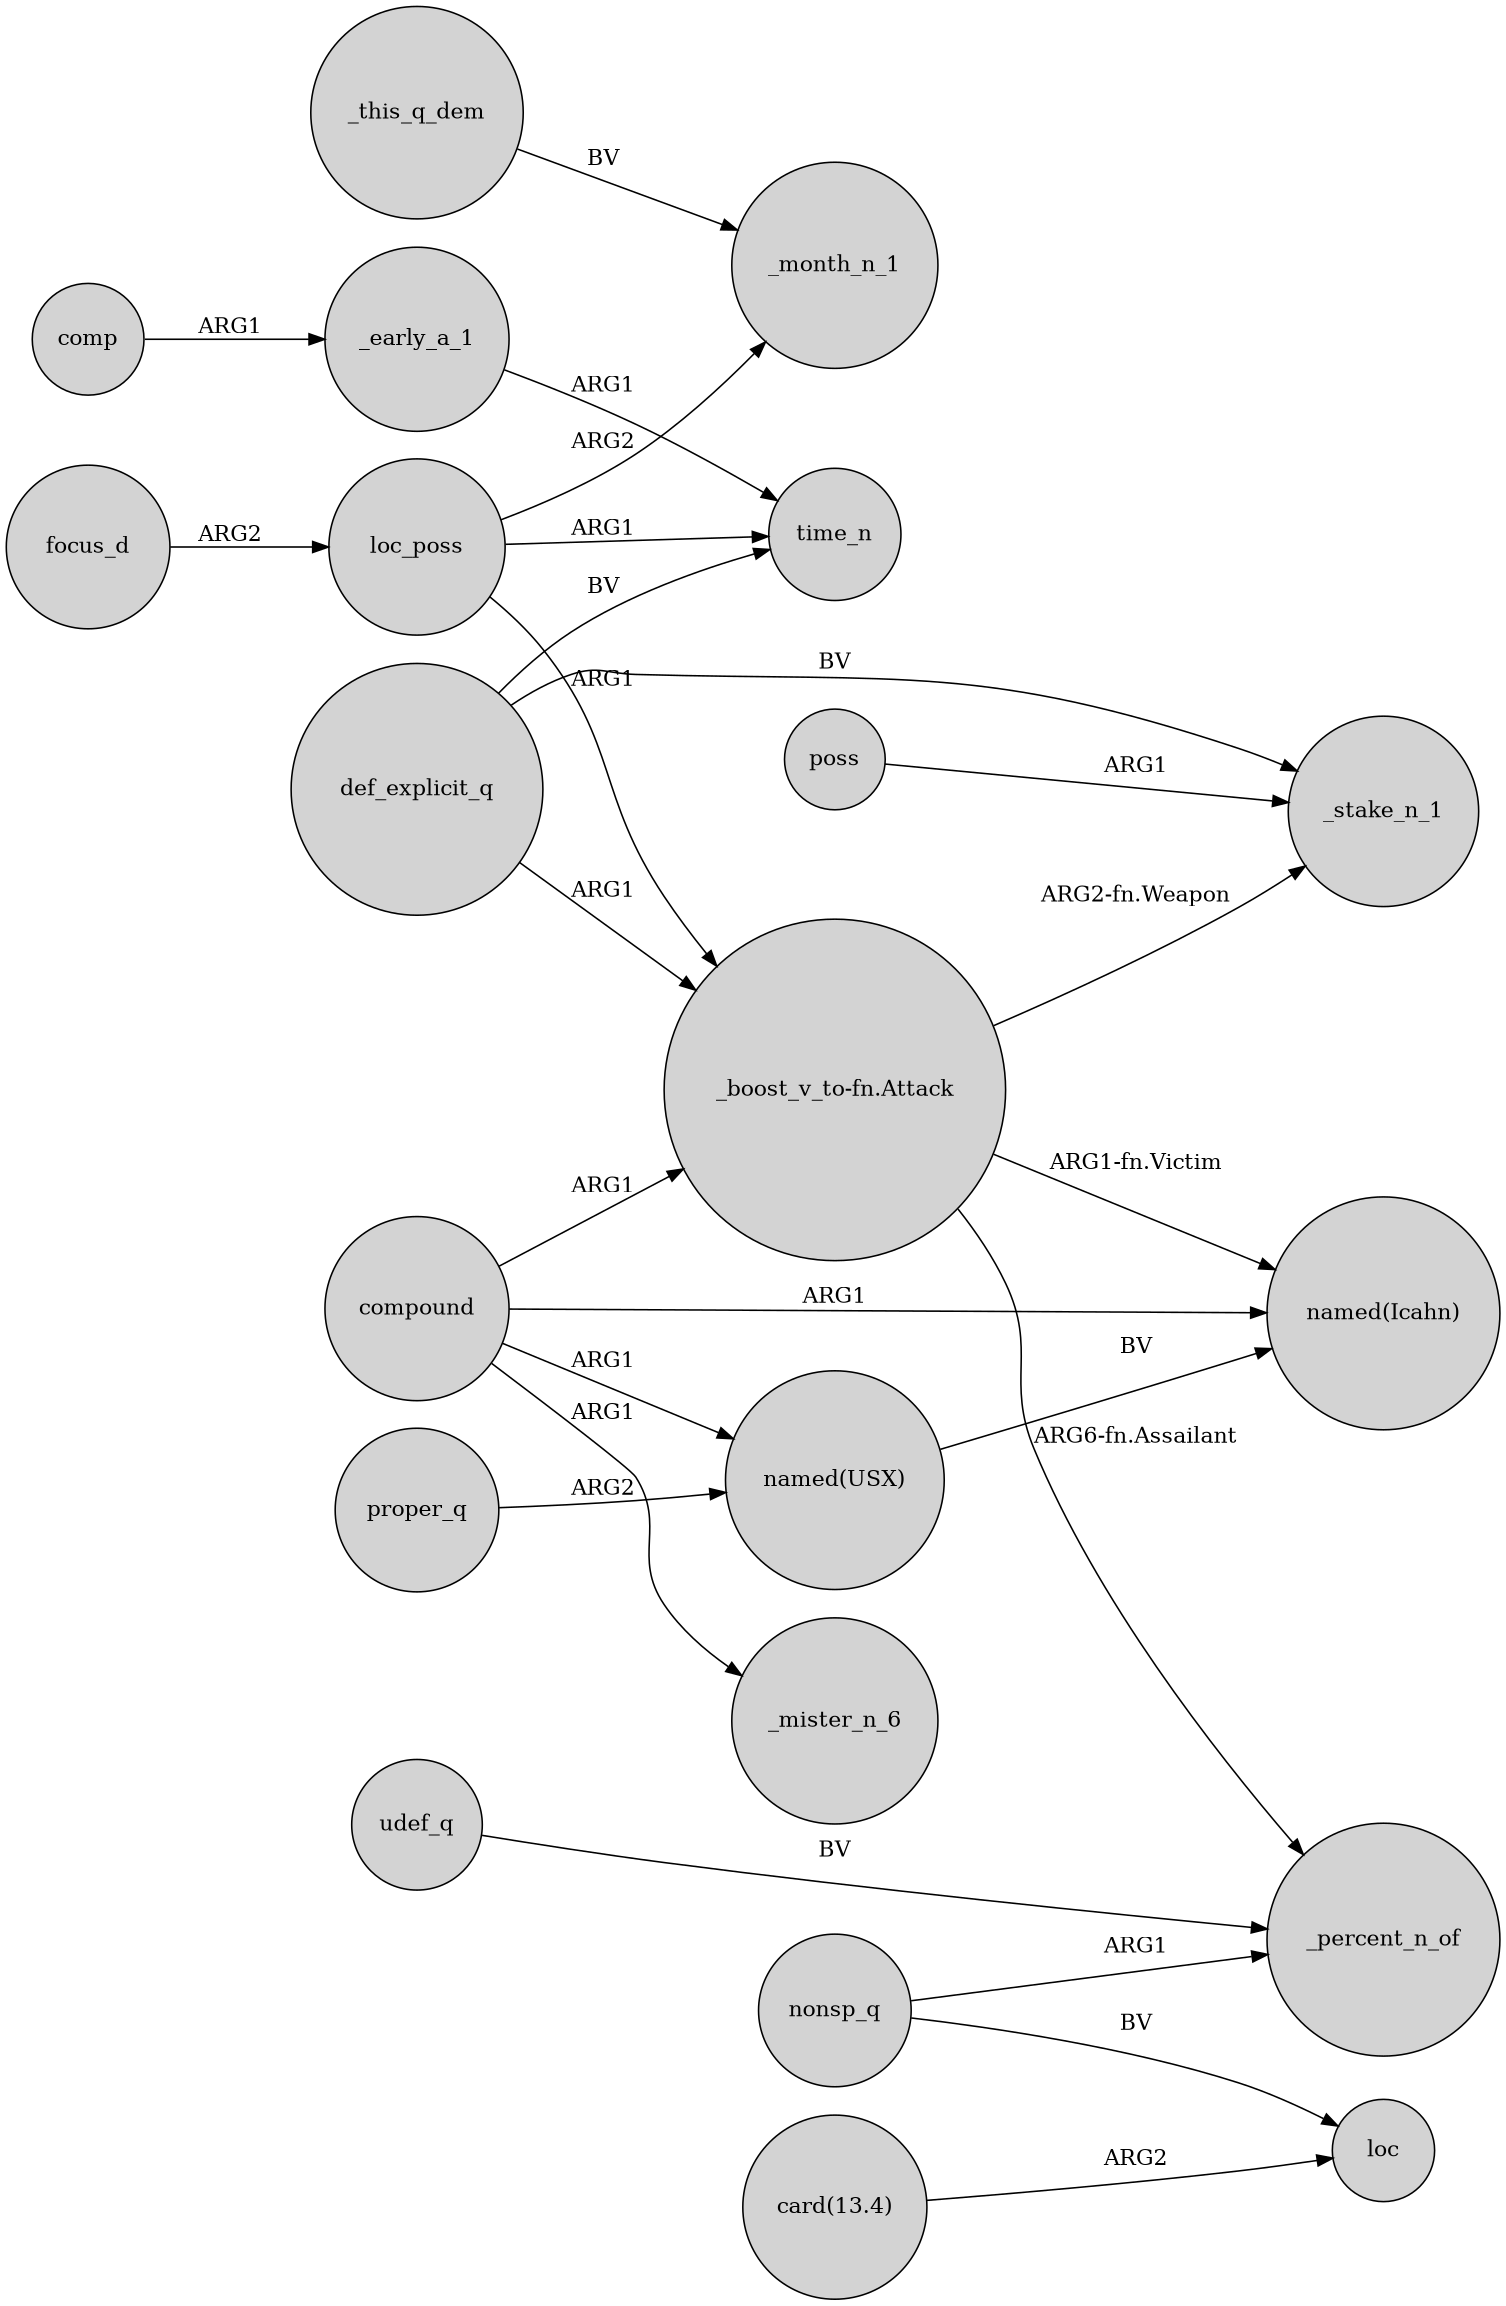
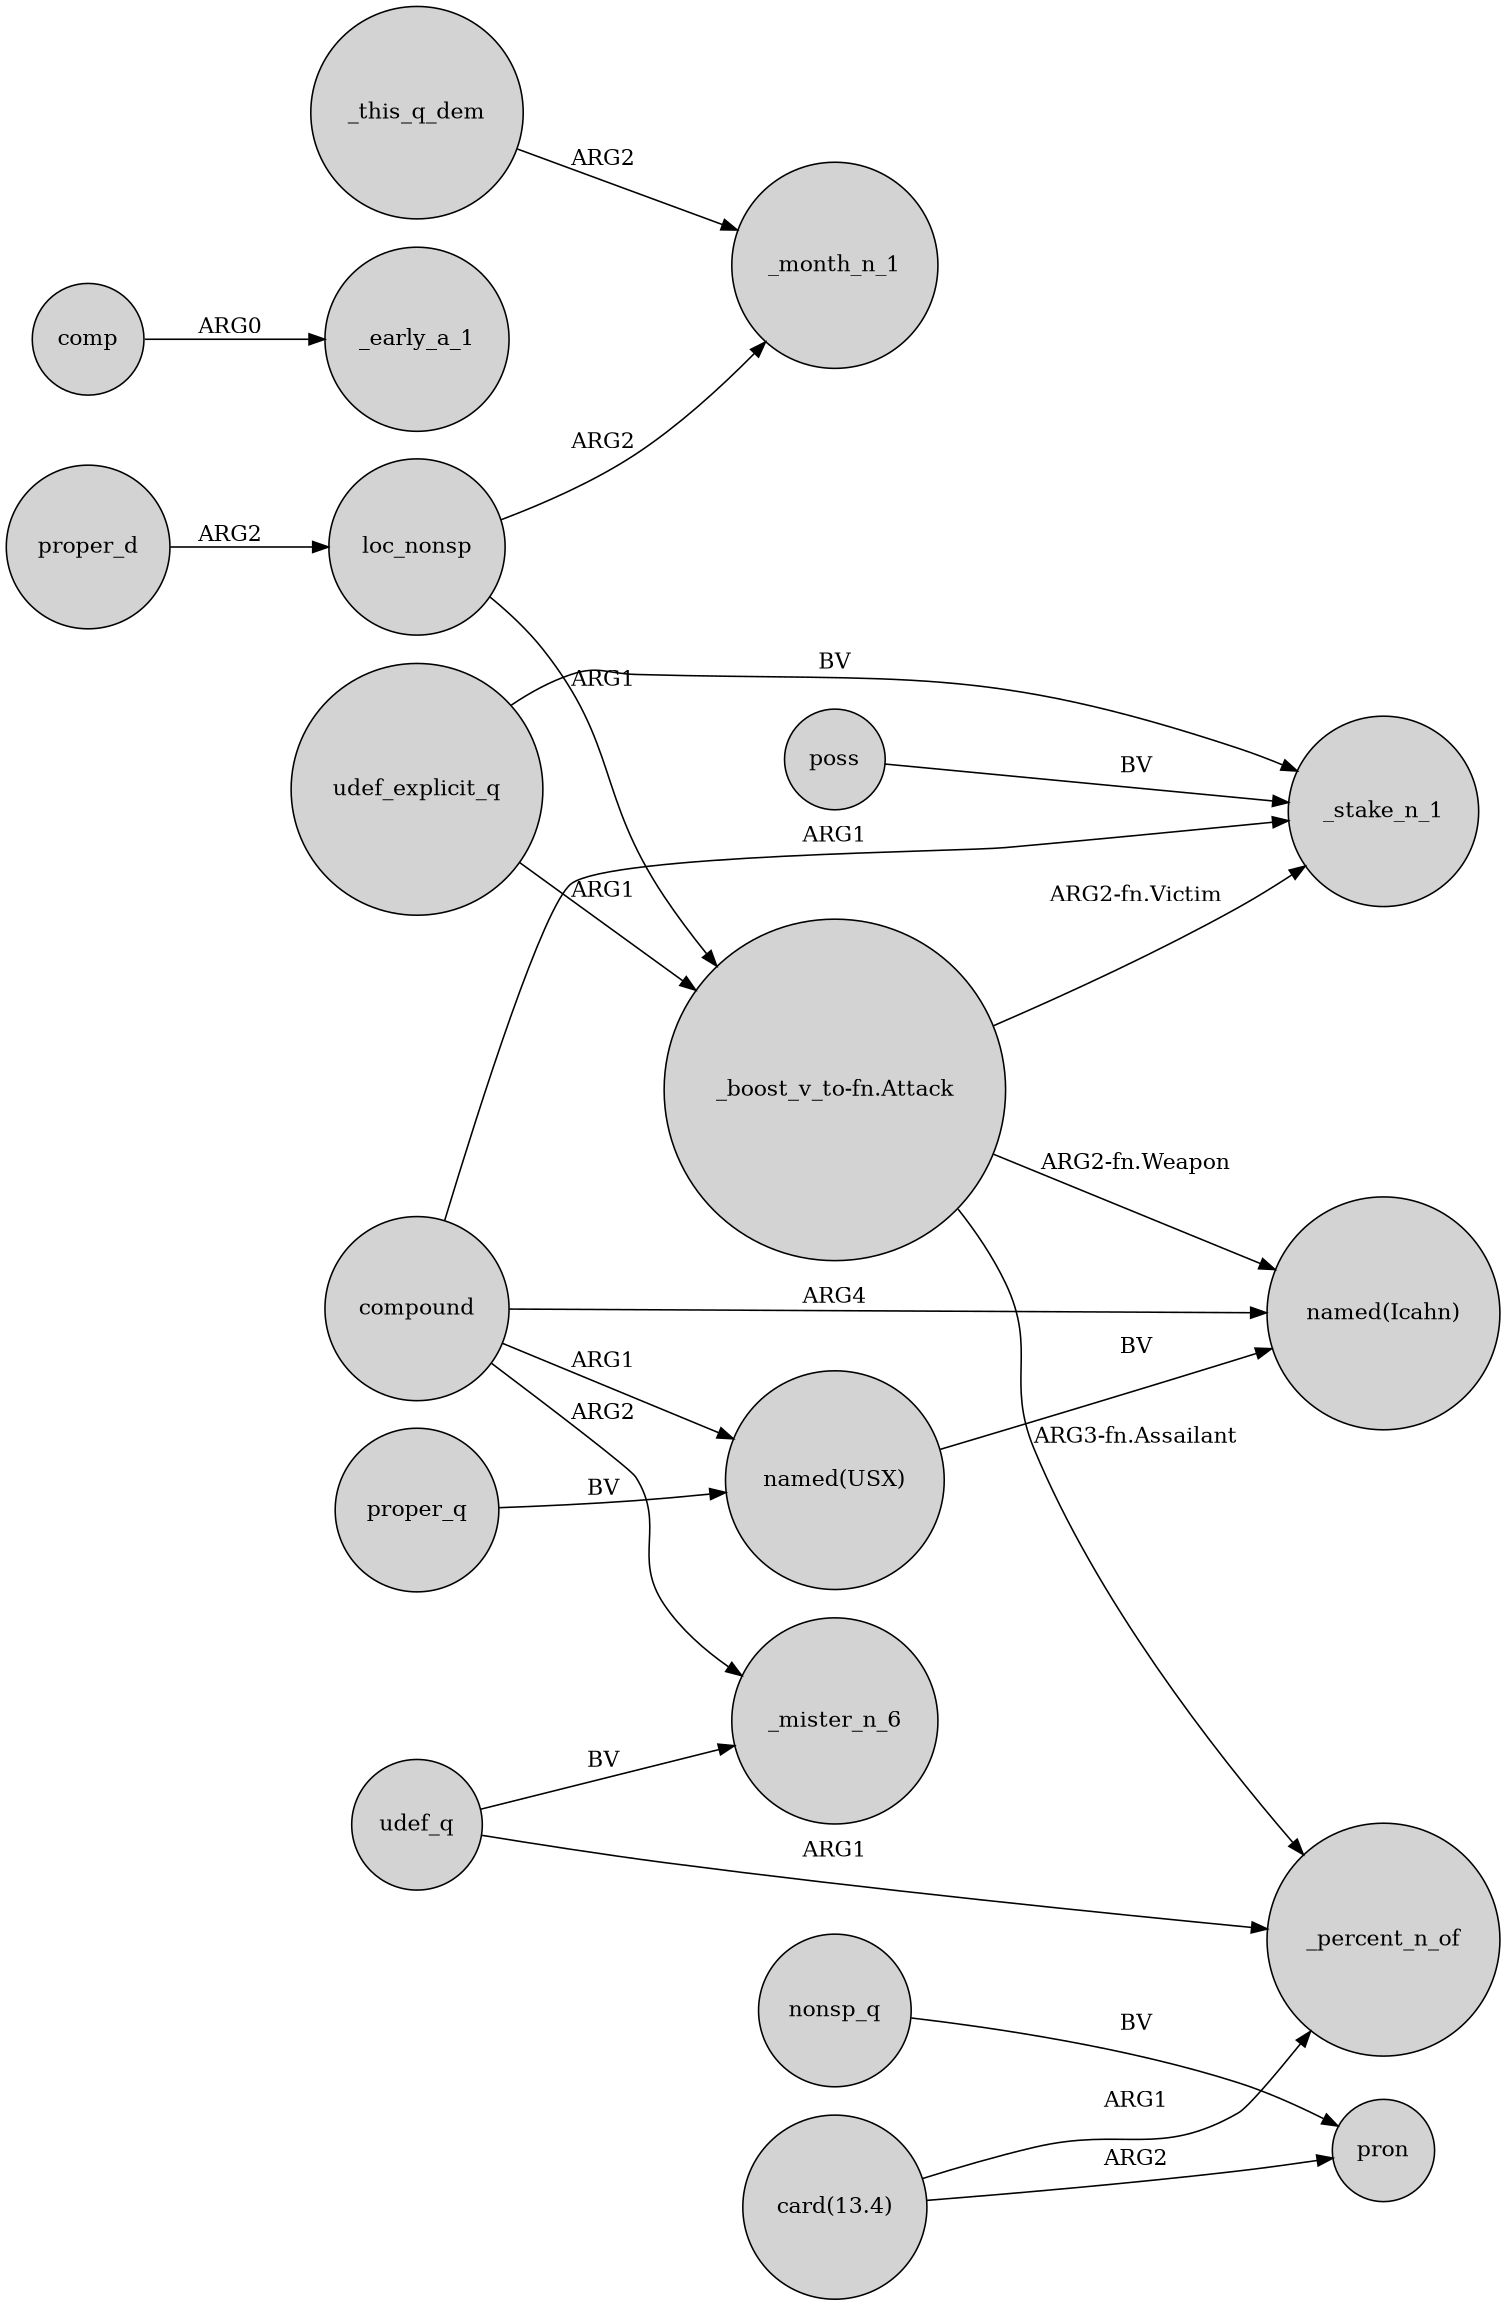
  digraph {
    rankdir=LR
    node [shape=circle style=filled]
    _early_a_1
-   time_n
-   focus_d
-   loc_nonsp [label=loc_poss]
+   focus_d [label=proper_d]
+   loc_nonsp
    "_boost_v_to-fn.Attack"
    "named(Icahn)"
    _stake_n_1
    _percent_n_of
    _month_n_1
    compound
    n11 [label=_mister_n_6]
    "named(USX)"
    comp
    udef_q
    n15 [label=nonsp_q]
-   pron [label=loc]
+   pron
    poss
    proper_q
    "card(13.4)"
-   def_explicit_q
+   def_explicit_q [label=udef_explicit_q]
    _this_q_dem
-   _early_a_1 -> time_n [label=ARG1]
    focus_d -> loc_nonsp [label=ARG2]
-   loc_nonsp -> time_n [label=ARG1]
    loc_nonsp -> "_boost_v_to-fn.Attack" [label=ARG1]
    loc_nonsp -> _month_n_1 [label=ARG2]
-   "_boost_v_to-fn.Attack" -> "named(Icahn)" [label="ARG1-fn.Victim"]
-   "_boost_v_to-fn.Attack" -> _stake_n_1 [label="ARG2-fn.Weapon"]
-   "_boost_v_to-fn.Attack" -> _percent_n_of [label="ARG6-fn.Assailant"]
-   compound -> "named(Icahn)" [label=ARG1]
-   compound -> "_boost_v_to-fn.Attack" [label=ARG1]
-   compound -> n11 [label=ARG1]
+   "_boost_v_to-fn.Attack" -> "named(Icahn)" [label="ARG2-fn.Weapon"]
+   "_boost_v_to-fn.Attack" -> _stake_n_1 [label="ARG2-fn.Victim"]
+   "_boost_v_to-fn.Attack" -> _percent_n_of [label="ARG3-fn.Assailant"]
+   compound -> "named(Icahn)" [label=ARG4]
+   compound -> _stake_n_1 [label=ARG1]
+   compound -> n11 [label=ARG2]
    compound -> "named(USX)" [label=ARG1]
    "named(USX)" -> "named(Icahn)" [label=BV]
-   comp -> _early_a_1 [label=ARG1]
-   udef_q -> _percent_n_of [label=BV]
+   comp -> _early_a_1 [label=ARG0]
+   udef_q -> _percent_n_of [label=ARG1]
+   udef_q -> n11 [label=BV]
    n15 -> pron [label=BV]
-   poss -> _stake_n_1 [label=ARG1]
-   proper_q -> "named(USX)" [label=ARG2]
-   n15 -> _percent_n_of [label=ARG1]
+   poss -> _stake_n_1 [label=BV]
+   proper_q -> "named(USX)" [label=BV]
+   "card(13.4)" -> _percent_n_of [label=ARG1]
    "card(13.4)" -> pron [label=ARG2]
-   def_explicit_q -> time_n [label=BV]
    def_explicit_q -> "_boost_v_to-fn.Attack" [label=ARG1]
    def_explicit_q -> _stake_n_1 [label=BV]
-   _this_q_dem -> _month_n_1 [label=BV]
+   _this_q_dem -> _month_n_1 [label=ARG2]
  }
